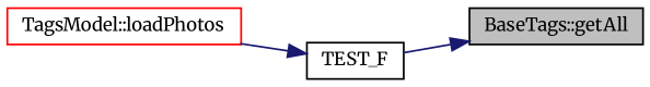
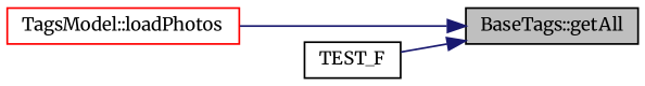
  digraph {
    fontname=Merriweather
    rankdir=RL
    node [color=black fillcolor=white fontname=Merriweather fontsize=10 shape=record style=filled]
    edge [color=midnightblue dir=back fontname=Merriweather fontsize=10 labelfontname=Helvetica labelfontsize=10 style=solid]
    n1 [fillcolor=grey75 fontcolor=black height=0.2 label="BaseTags::getAll" width=0.4]
    n2 [color=red height=0.2 label="TagsModel::loadPhotos" width=0.4]
    n3 [height=0.2 label=TEST_F width=0.4]
-   n3 -> n2
+   n1 -> n2
    n1 -> n3
  }
